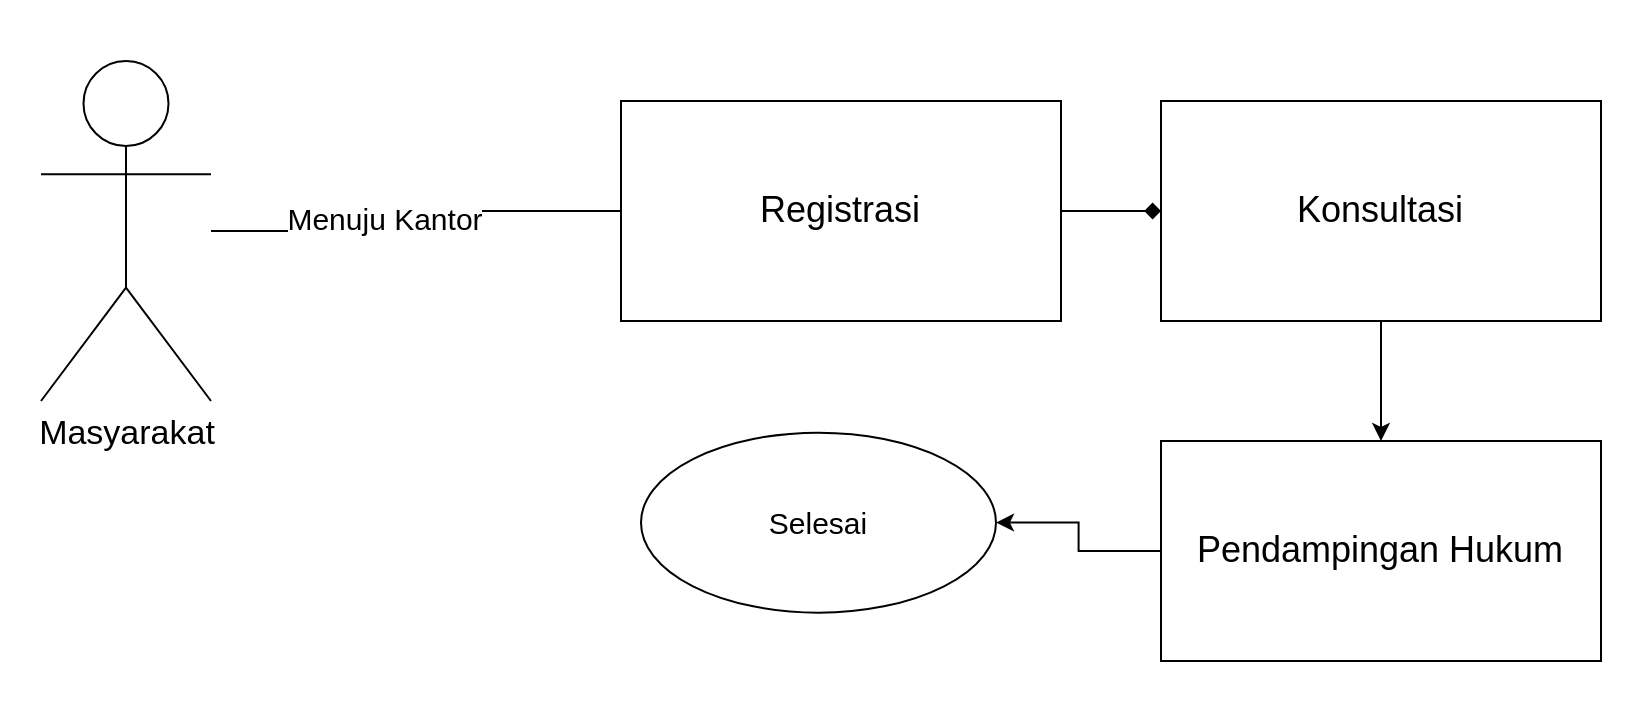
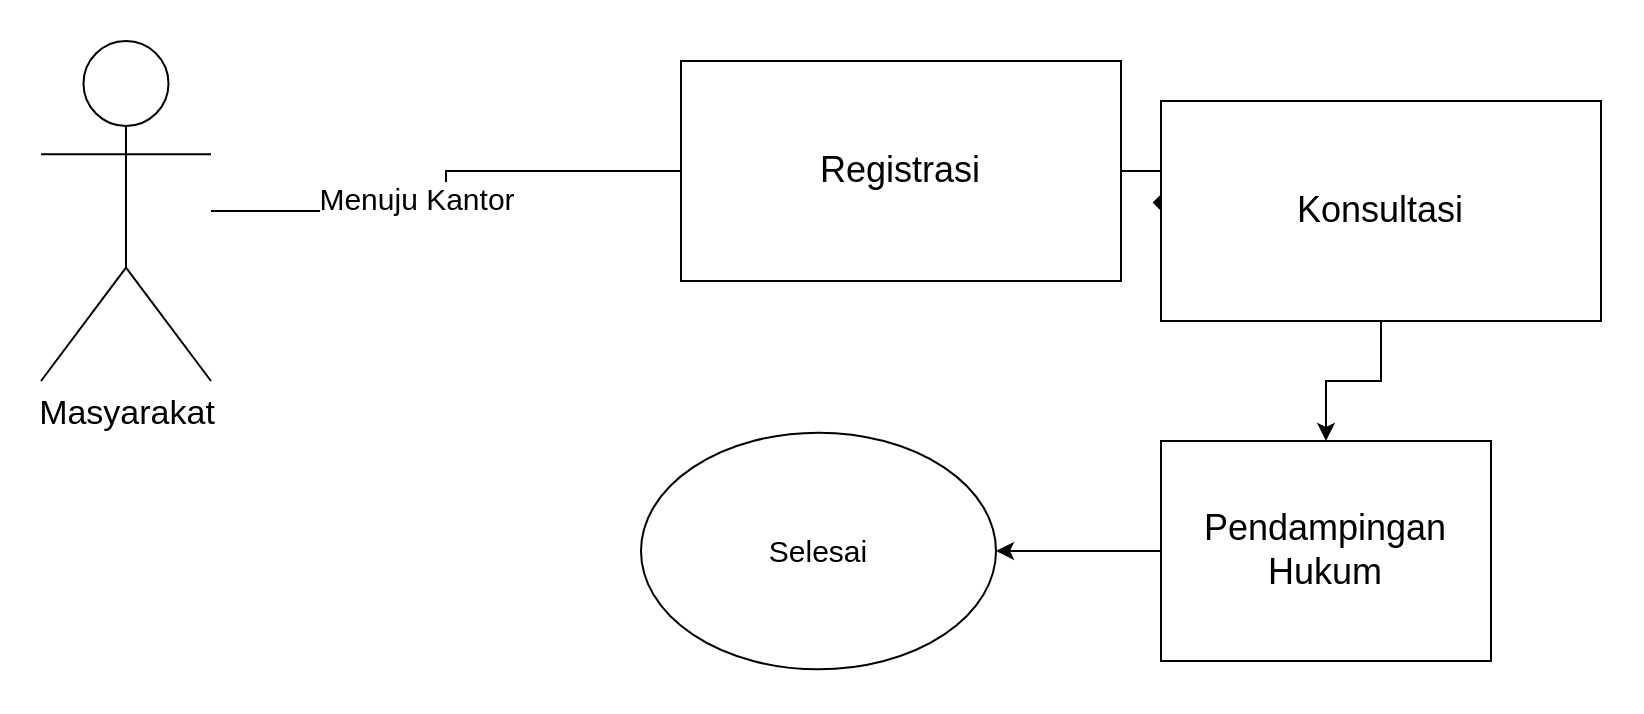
  <mxCell id="0" />
  <mxCell id="1" parent="0" />
  <mxCell id="2" style="edgeStyle=orthogonalEdgeStyle;rounded=0;orthogonalLoop=1;jettySize=auto;html=1;entryX=0;entryY=0.5;entryDx=0;entryDy=0;endArrow=diamond;" edge="1" parent="1" source="3" target="8"><mxGeometry relative="1" as="geometry" /></mxCell>
- <mxCell id="3" value="&lt;font style=&quot;font-size: 18px;&quot;&gt;Registrasi&lt;/font&gt;" style="rounded=0;whiteSpace=wrap;html=1;" vertex="1" parent="1"><mxGeometry x="310" y="50" width="220" height="110" as="geometry" /></mxCell>
+ <mxCell id="3" value="&lt;font style=&quot;font-size: 18px;&quot;&gt;Registrasi&lt;/font&gt;" style="rounded=0;whiteSpace=wrap;html=1;" vertex="1" parent="1"><mxGeometry x="340" y="30" width="220" height="110" as="geometry" /></mxCell>
  <mxCell id="4" style="edgeStyle=orthogonalEdgeStyle;rounded=0;orthogonalLoop=1;jettySize=auto;html=1;endArrow=none;" edge="1" parent="1" source="6" target="3"><mxGeometry relative="1" as="geometry" /></mxCell>
  <mxCell id="5" value="&lt;font style=&quot;font-size: 15px;&quot;&gt;Menuju Kantor&lt;/font&gt;" style="edgeLabel;html=1;align=center;verticalAlign=middle;resizable=0;points=[];" vertex="1" connectable="0" parent="4"><mxGeometry x="-0.2" relative="1" as="geometry"><mxPoint y="-7" as="offset" /></mxGeometry></mxCell>
- <mxCell id="6" value="&lt;font style=&quot;font-size: 17px;&quot;&gt;Masyarakat&lt;/font&gt;" style="shape=umlActor;verticalLabelPosition=bottom;verticalAlign=top;html=1;outlineConnect=0;" vertex="1" parent="1"><mxGeometry x="20" y="30" width="85" height="170" as="geometry" /></mxCell>
+ <mxCell id="6" value="&lt;font style=&quot;font-size: 17px;&quot;&gt;Masyarakat&lt;/font&gt;" style="shape=umlActor;verticalLabelPosition=bottom;verticalAlign=top;html=1;outlineConnect=0;" vertex="1" parent="1"><mxGeometry x="20" y="20" width="85" height="170" as="geometry" /></mxCell>
  <mxCell id="7" style="edgeStyle=orthogonalEdgeStyle;rounded=0;orthogonalLoop=1;jettySize=auto;html=1;" edge="1" parent="1" source="8" target="10"><mxGeometry relative="1" as="geometry" /></mxCell>
  <mxCell id="8" value="&lt;font style=&quot;font-size: 18px;&quot;&gt;Konsultasi&lt;/font&gt;" style="rounded=0;whiteSpace=wrap;html=1;" vertex="1" parent="1"><mxGeometry x="580" y="50" width="220" height="110" as="geometry" /></mxCell>
  <mxCell id="9" style="edgeStyle=orthogonalEdgeStyle;rounded=0;orthogonalLoop=1;jettySize=auto;html=1;" edge="1" parent="1" source="10" target="11"><mxGeometry relative="1" as="geometry"><mxPoint x="530" y="275" as="targetPoint" /></mxGeometry></mxCell>
- <mxCell id="10" value="&lt;font style=&quot;font-size: 18px;&quot;&gt;Pendampingan Hukum&lt;/font&gt;" style="rounded=0;whiteSpace=wrap;html=1;" vertex="1" parent="1"><mxGeometry x="580" y="220" width="220" height="110" as="geometry" /></mxCell>
- <mxCell id="11" value="&lt;font style=&quot;font-size: 15px;&quot;&gt;Selesai&lt;/font&gt;" style="ellipse;whiteSpace=wrap;html=1;" vertex="1" parent="1"><mxGeometry x="320" y="215.83" width="177.5" height="90" as="geometry" /></mxCell>
+ <mxCell id="10" value="&lt;font style=&quot;font-size: 18px;&quot;&gt;Pendampingan Hukum&lt;/font&gt;" style="rounded=0;whiteSpace=wrap;html=1;" vertex="1" parent="1"><mxGeometry x="580" y="220" width="165" height="110" as="geometry" /></mxCell>
+ <mxCell id="11" value="&lt;font style=&quot;font-size: 15px;&quot;&gt;Selesai&lt;/font&gt;" style="ellipse;whiteSpace=wrap;html=1;" vertex="1" parent="1"><mxGeometry x="320" y="215.83" width="177.5" height="118.33" as="geometry" /></mxCell>
